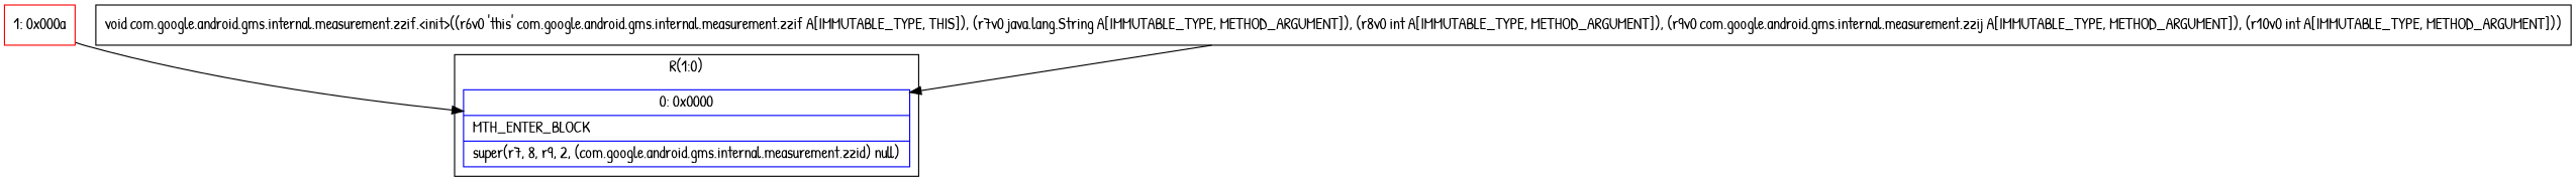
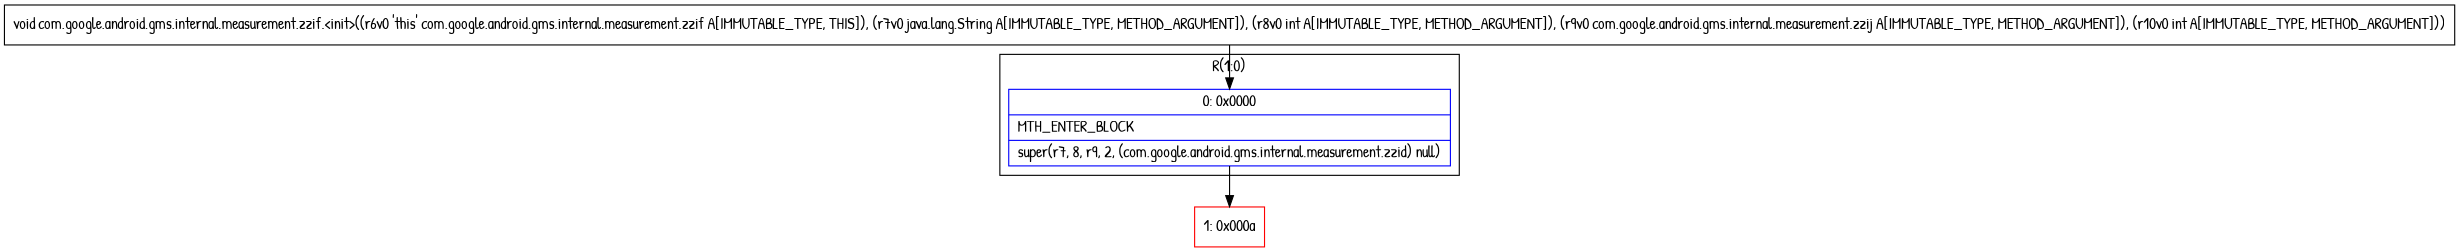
  digraph {
    fontname="Patrick Hand"
    node [shape=record fontname="Patrick Hand"]
    edge [fontname="Patrick Hand"]
    n1 [color=blue label="{0\:\ 0x0000|MTH_ENTER_BLOCK\l|super(r7, 8, r9, 2, (com.google.android.gms.internal.measurement.zzid) null)\l}"]
    n2 [color=red label="{1\:\ 0x000a}"]
    n3 [label="{void com.google.android.gms.internal.measurement.zzif.\<init\>((r6v0 'this' com.google.android.gms.internal.measurement.zzif A[IMMUTABLE_TYPE, THIS]), (r7v0 java.lang.String A[IMMUTABLE_TYPE, METHOD_ARGUMENT]), (r8v0 int A[IMMUTABLE_TYPE, METHOD_ARGUMENT]), (r9v0 com.google.android.gms.internal.measurement.zzij A[IMMUTABLE_TYPE, METHOD_ARGUMENT]), (r10v0 int A[IMMUTABLE_TYPE, METHOD_ARGUMENT])) }"]
    subgraph cluster_1 {
      label="R(1:0)"
      n1
    }
-   n2 -> n1
+   n1 -> n2
    n3 -> n1
  }
